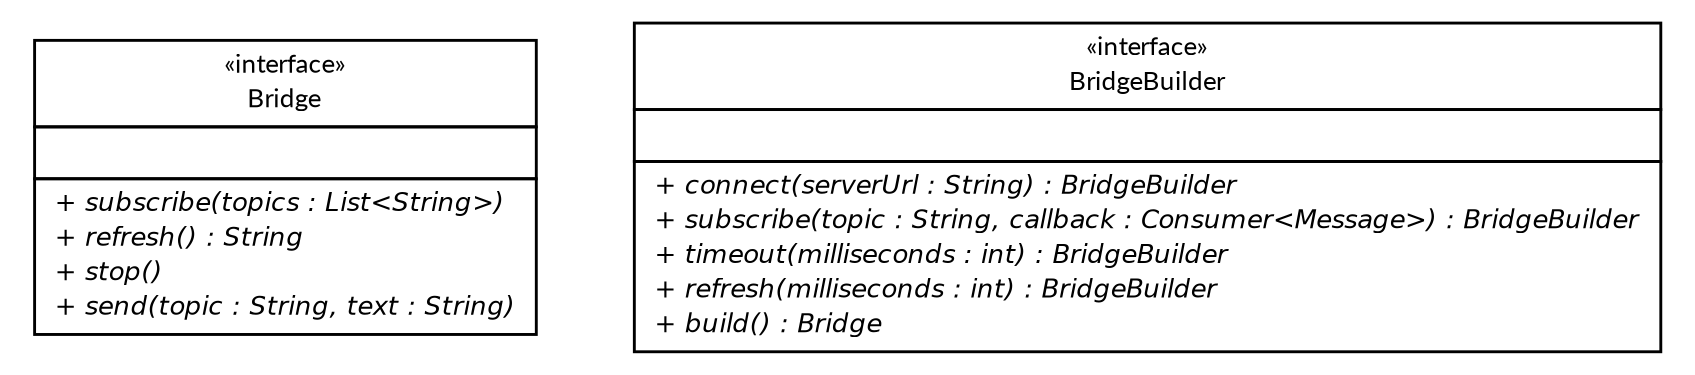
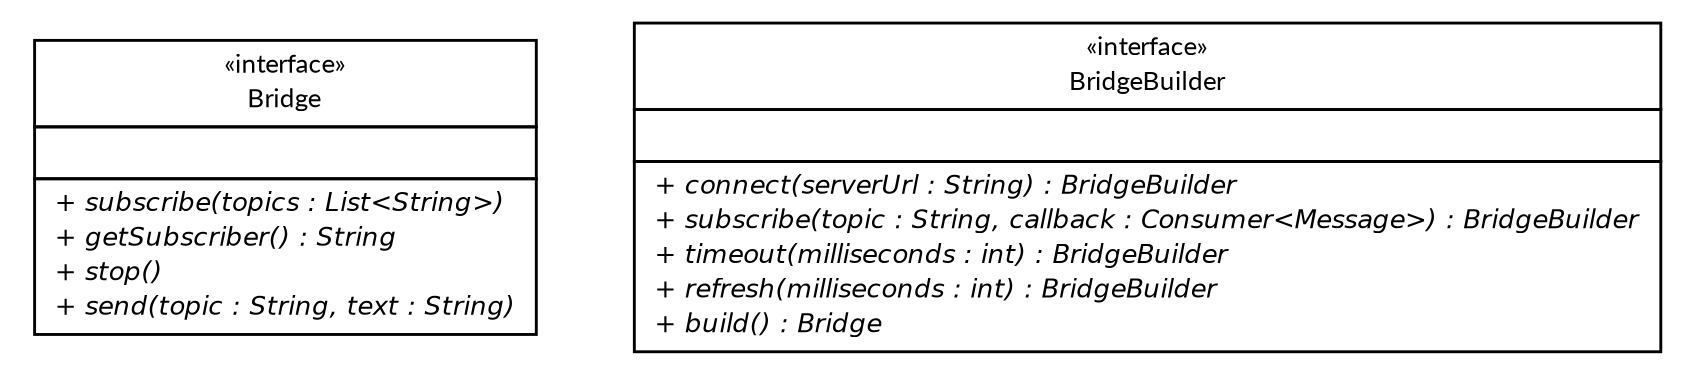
  digraph {
    nodesep=0.25
    ranksep=0.5
    fontname=Lato
    node [fontcolor=black fontname=Lato fontsize=9.0 shape=plaintext]
-   n1 [label=<<table title="cloud.robots.bridge.client.Bridge" border="0" cellborder="1" cellspacing="0" cellpadding="2" port="p" href="./Bridge.html"> 		<tr><td><table border="0" cellspacing="0" cellpadding="1"> <tr><td align="center" balign="center"> &#171;interface&#187; </td></tr> <tr><td align="center" balign="center"> Bridge </td></tr> 		</table></td></tr> 		<tr><td><table border="0" cellspacing="0" cellpadding="1"> <tr><td align="left" balign="left">  </td></tr> 		</table></td></tr> 		<tr><td><table border="0" cellspacing="0" cellpadding="1"> <tr><td align="left" balign="left"><font face="Helvetica-Oblique" point-size="9.0"> + subscribe(topics : List&lt;String&gt;) </font></td></tr> <tr><td align="left" balign="left"><font face="Helvetica-Oblique" point-size="9.0"> + refresh() : String </font></td></tr> <tr><td align="left" balign="left"><font face="Helvetica-Oblique" point-size="9.0"> + stop() </font></td></tr> <tr><td align="left" balign="left"><font face="Helvetica-Oblique" point-size="9.0"> + send(topic : String, text : String) </font></td></tr> 		</table></td></tr> 		</table>>]
+   n1 [label=<<table title="cloud.robots.bridge.client.Bridge" border="0" cellborder="1" cellspacing="0" cellpadding="2" port="p" href="./Bridge.html"> 		<tr><td><table border="0" cellspacing="0" cellpadding="1"> <tr><td align="center" balign="center"> &#171;interface&#187; </td></tr> <tr><td align="center" balign="center"> Bridge </td></tr> 		</table></td></tr> 		<tr><td><table border="0" cellspacing="0" cellpadding="1"> <tr><td align="left" balign="left">  </td></tr> 		</table></td></tr> 		<tr><td><table border="0" cellspacing="0" cellpadding="1"> <tr><td align="left" balign="left"><font face="Helvetica-Oblique" point-size="9.0"> + subscribe(topics : List&lt;String&gt;) </font></td></tr> <tr><td align="left" balign="left"><font face="Helvetica-Oblique" point-size="9.0"> + getSubscriber() : String </font></td></tr> <tr><td align="left" balign="left"><font face="Helvetica-Oblique" point-size="9.0"> + stop() </font></td></tr> <tr><td align="left" balign="left"><font face="Helvetica-Oblique" point-size="9.0"> + send(topic : String, text : String) </font></td></tr> 		</table></td></tr> 		</table>>]
    n2 [label=<<table title="cloud.robots.bridge.client.BridgeBuilder" border="0" cellborder="1" cellspacing="0" cellpadding="2" port="p" href="./BridgeBuilder.html"> 		<tr><td><table border="0" cellspacing="0" cellpadding="1"> <tr><td align="center" balign="center"> &#171;interface&#187; </td></tr> <tr><td align="center" balign="center"> BridgeBuilder </td></tr> 		</table></td></tr> 		<tr><td><table border="0" cellspacing="0" cellpadding="1"> <tr><td align="left" balign="left">  </td></tr> 		</table></td></tr> 		<tr><td><table border="0" cellspacing="0" cellpadding="1"> <tr><td align="left" balign="left"><font face="Helvetica-Oblique" point-size="9.0"> + connect(serverUrl : String) : BridgeBuilder </font></td></tr> <tr><td align="left" balign="left"><font face="Helvetica-Oblique" point-size="9.0"> + subscribe(topic : String, callback : Consumer&lt;Message&gt;) : BridgeBuilder </font></td></tr> <tr><td align="left" balign="left"><font face="Helvetica-Oblique" point-size="9.0"> + timeout(milliseconds : int) : BridgeBuilder </font></td></tr> <tr><td align="left" balign="left"><font face="Helvetica-Oblique" point-size="9.0"> + refresh(milliseconds : int) : BridgeBuilder </font></td></tr> <tr><td align="left" balign="left"><font face="Helvetica-Oblique" point-size="9.0"> + build() : Bridge </font></td></tr> 		</table></td></tr> 		</table>>]
  }
